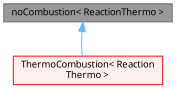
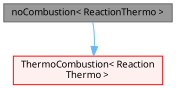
  digraph {
    fontname="Noto Sans"
    node [fontname="Noto Sans" fontsize=10 shape=box style=filled]
    n1 [color=gray40 fillcolor=grey60 fontcolor=black height=0.2 label="noCombustion\< ReactionThermo \>" width=0.4]
    n2 [color=red fillcolor="#FFF0F0" height=0.2 label="ThermoCombustion\< Reaction\lThermo \>" width=0.4]
-   n1 -> n2 [color=steelblue1 dir=back fontname="Noto Sans" fontsize=10 labelfontname=Helvetica labelfontsize=10 style=solid]
+   n2 -> n1 [color=steelblue1 dir=back fontname="Noto Sans" fontsize=10 labelfontname=Helvetica labelfontsize=10 style=solid]
  }
